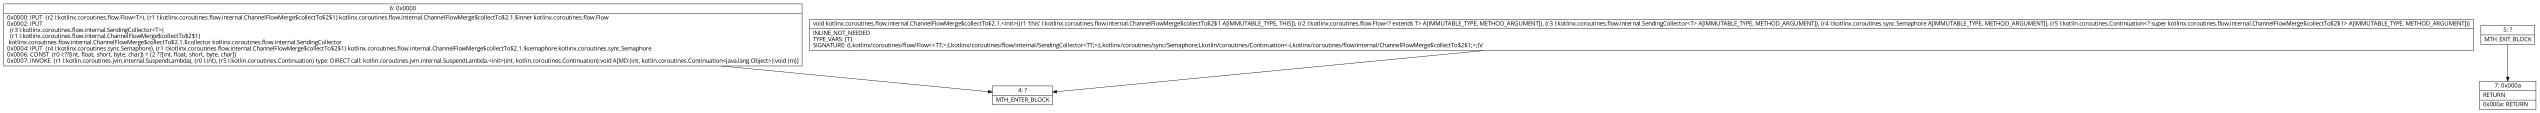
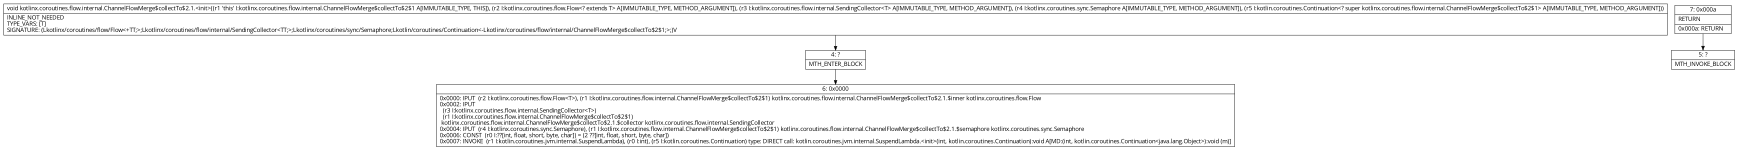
  digraph {
    fontname="Open Sans"
    node [fontname="Open Sans" shape=record]
    edge [fontname="Open Sans"]
    n1 [label="{4\:\ ?|MTH_ENTER_BLOCK\l}"]
    n2 [label="{6\:\ 0x0000|0x0000: IPUT  (r2 I:kotlinx.coroutines.flow.Flow\<T\>), (r1 I:kotlinx.coroutines.flow.internal.ChannelFlowMerge$collectTo$2$1) kotlinx.coroutines.flow.internal.ChannelFlowMerge$collectTo$2.1.$inner kotlinx.coroutines.flow.Flow \l0x0002: IPUT  \l  (r3 I:kotlinx.coroutines.flow.internal.SendingCollector\<T\>)\l  (r1 I:kotlinx.coroutines.flow.internal.ChannelFlowMerge$collectTo$2$1)\l kotlinx.coroutines.flow.internal.ChannelFlowMerge$collectTo$2.1.$collector kotlinx.coroutines.flow.internal.SendingCollector \l0x0004: IPUT  (r4 I:kotlinx.coroutines.sync.Semaphore), (r1 I:kotlinx.coroutines.flow.internal.ChannelFlowMerge$collectTo$2$1) kotlinx.coroutines.flow.internal.ChannelFlowMerge$collectTo$2.1.$semaphore kotlinx.coroutines.sync.Semaphore \l0x0006: CONST  (r0 I:??[int, float, short, byte, char]) = (2 ??[int, float, short, byte, char]) \l0x0007: INVOKE  (r1 I:kotlin.coroutines.jvm.internal.SuspendLambda), (r0 I:int), (r5 I:kotlin.coroutines.Continuation) type: DIRECT call: kotlin.coroutines.jvm.internal.SuspendLambda.\<init\>(int, kotlin.coroutines.Continuation):void A[MD:(int, kotlin.coroutines.Continuation\<java.lang.Object\>):void (m)]\l}"]
    n3 [label="{7\:\ 0x000a|RETURN\l|0x000a: RETURN   \l}"]
-   n4 [label="{5\:\ ?|MTH_EXIT_BLOCK\l}"]
+   n4 [label="{5\:\ ?|MTH_INVOKE_BLOCK\l}"]
    n5 [label="{void kotlinx.coroutines.flow.internal.ChannelFlowMerge$collectTo$2.1.\<init\>((r1 'this' I:kotlinx.coroutines.flow.internal.ChannelFlowMerge$collectTo$2$1 A[IMMUTABLE_TYPE, THIS]), (r2 I:kotlinx.coroutines.flow.Flow\<? extends T\> A[IMMUTABLE_TYPE, METHOD_ARGUMENT]), (r3 I:kotlinx.coroutines.flow.internal.SendingCollector\<T\> A[IMMUTABLE_TYPE, METHOD_ARGUMENT]), (r4 I:kotlinx.coroutines.sync.Semaphore A[IMMUTABLE_TYPE, METHOD_ARGUMENT]), (r5 I:kotlin.coroutines.Continuation\<? super kotlinx.coroutines.flow.internal.ChannelFlowMerge$collectTo$2$1\> A[IMMUTABLE_TYPE, METHOD_ARGUMENT]))  | INLINE_NOT_NEEDED\lTYPE_VARS: [T]\lSIGNATURE: (Lkotlinx\/coroutines\/flow\/Flow\<+TT;\>;Lkotlinx\/coroutines\/flow\/internal\/SendingCollector\<TT;\>;Lkotlinx\/coroutines\/sync\/Semaphore;Lkotlin\/coroutines\/Continuation\<\-Lkotlinx\/coroutines\/flow\/internal\/ChannelFlowMerge$collectTo$2$1;\>;)V\l}"]
-   n2 -> n1
-   n4 -> n3
+   n1 -> n2
+   n3 -> n4
    n5 -> n1
  }
